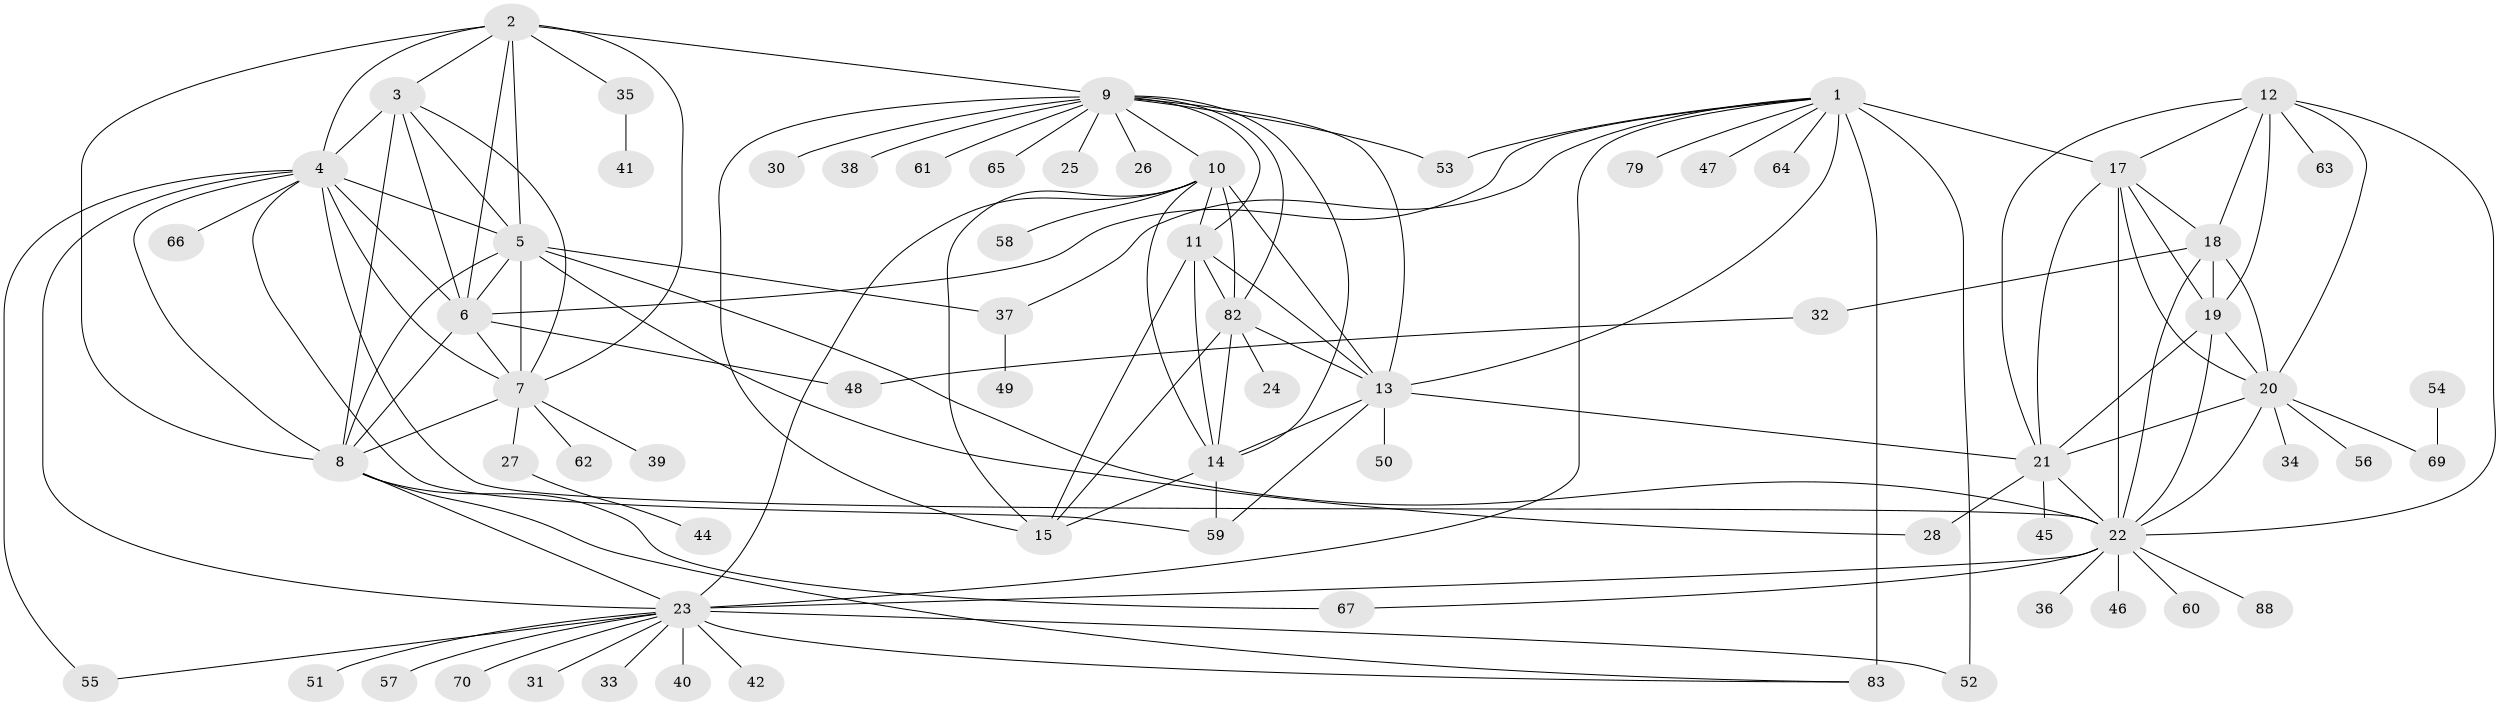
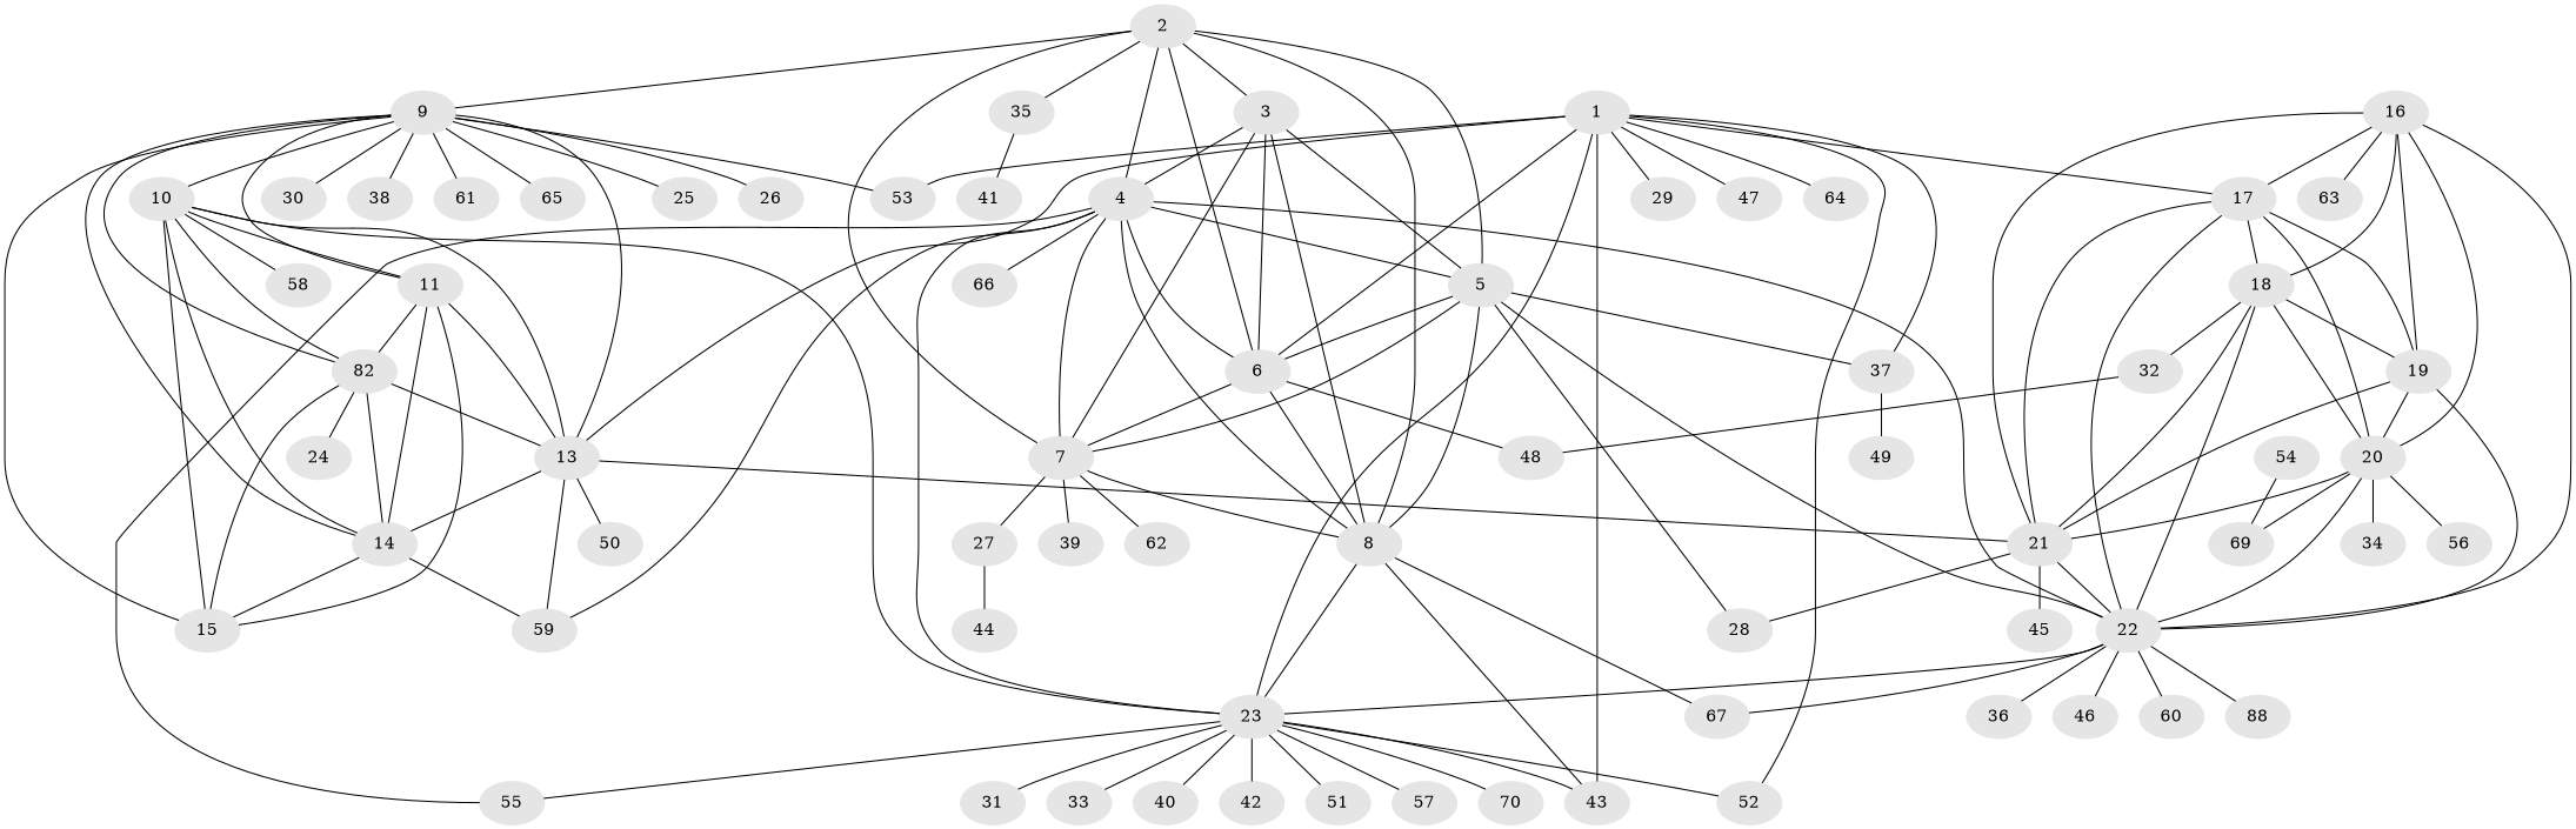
  graph {
    node [color=gray90 style=filled]
    edge [weight=1.0]
    1
    6
    13
    23
-   29 [label=79]
+   29
    37
-   43 [label=83]
+   43
    47
    52
    53
    64
    17
    7
    8
    48
    59
    14
    21
    50
    18
    22
    19
    20
    32
    55
    31
    33
    40
    42
    51
    57
    70
    49
    2
    3
    4
    5
    9
    35
    66
    28
    27
    39
    62
    67
    10
    11
    n48 [label=82]
    15
    25
    26
    30
    38
    61
    65
    41
    36
    46
    60
    n60 [label=88]
    44
    58
    24
    45
-   16 [label=12]
+   16
    63
    34
    56
    69
    54
    1 -- 6
    1 -- 13
    1 -- 23
    1 -- 29 [weight=3.0]
    1 -- 37
    1 -- 43 [weight=7.0]
    1 -- 47
    1 -- 52 [weight=2.0]
    1 -- 53
    1 -- 64 [weight=2.0]
    1 -- 17
    6 -- 7
    6 -- 8
    6 -- 48
    13 -- 59
    13 -- 14
    13 -- 21
    13 -- 50
    23 -- 43
    23 -- 52 [weight=2.0]
    23 -- 55
    23 -- 31 [weight=3.0]
    23 -- 33
    23 -- 40 [weight=4.0]
    23 -- 42 [weight=4.0]
    23 -- 51
    23 -- 57
    23 -- 70
    37 -- 49
    17 -- 21
    17 -- 18
    17 -- 22
    17 -- 19
    17 -- 20
    7 -- 8
    7 -- 27
    7 -- 39
    7 -- 62
    8 -- 23
    8 -- 43
    8 -- 67
    14 -- 59
    14 -- 15
    21 -- 22
    21 -- 28
    21 -- 45
+   18 -- 21
    18 -- 22
    18 -- 19
    18 -- 20
    18 -- 32
    22 -- 23
    22 -- 67
    22 -- 36
    22 -- 46
    22 -- 60
    22 -- n60
    19 -- 21
    19 -- 22
    19 -- 20
    20 -- 21
    20 -- 22
    20 -- 34
    20 -- 56
    20 -- 69
    32 -- 48
    2 -- 6
    2 -- 7
    2 -- 8
    2 -- 3
    2 -- 4
    2 -- 5
    2 -- 9
    2 -- 35
    3 -- 6
    3 -- 7
    3 -- 8
    3 -- 4
    3 -- 5
    4 -- 6
    4 -- 23
    4 -- 7
    4 -- 8
    4 -- 59
    4 -- 22
    4 -- 55
    4 -- 5 [weight=5.0]
    4 -- 66
    5 -- 6
    5 -- 37
    5 -- 7
    5 -- 8
    5 -- 22
    5 -- 28
    9 -- 13
    9 -- 53
    9 -- 14
    9 -- 10
    9 -- 11
    9 -- n48
    9 -- 15
    9 -- 25
    9 -- 26
    9 -- 30
    9 -- 38
    9 -- 61
    9 -- 65
    35 -- 41
    27 -- 44
    10 -- 13
    10 -- 23
    10 -- 14
    10 -- 11
    10 -- n48
    10 -- 15
    10 -- 58
    11 -- 13
    11 -- 14
    11 -- n48 [weight=3.0]
    11 -- 15
    n48 -- 13
    n48 -- 14
    n48 -- 15
    n48 -- 24
    16 -- 17
    16 -- 21
    16 -- 18
    16 -- 22
    16 -- 19
    16 -- 20
    16 -- 63
    54 -- 69
  }
